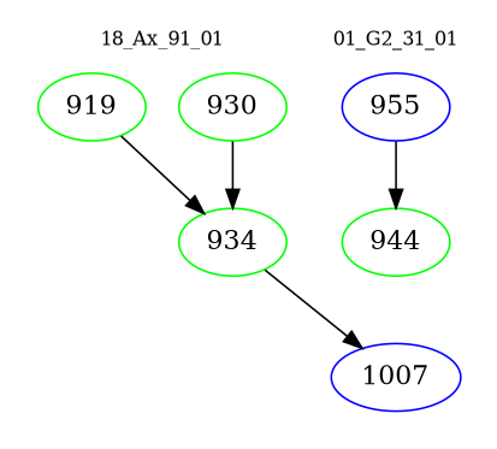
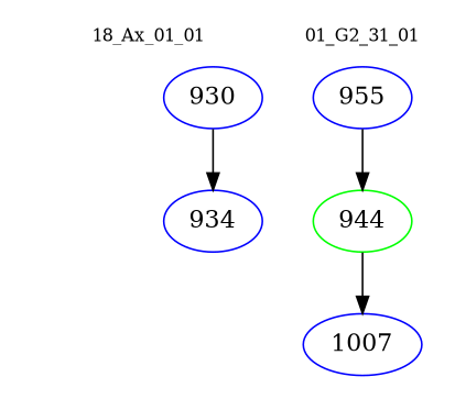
  digraph {
    node [color=blue]
    edge [color=black]
-   n1 [color=green label=930]
-   n2 [color=green label=919]
-   n3 [color=green label=934]
+   n1 [label=930]
+   n3 [label=934]
    n4 [label=955]
    n5 [color=green label=944]
    n6 [label=1007]
    subgraph cluster_1 {
      color=white
      fontsize=10
-     label="18_Ax_91_01"
+     label="18_Ax_01_01"
      n1
-     n2
      n3
    }
    subgraph cluster_2 {
      color=white
      fontsize=10
      label="01_G2_31_01"
      n4
      n5
      n6
    }
    n1 -> n3
-   n2 -> n3
    n4 -> n5
-   n3 -> n6
+   n5 -> n6
  }
